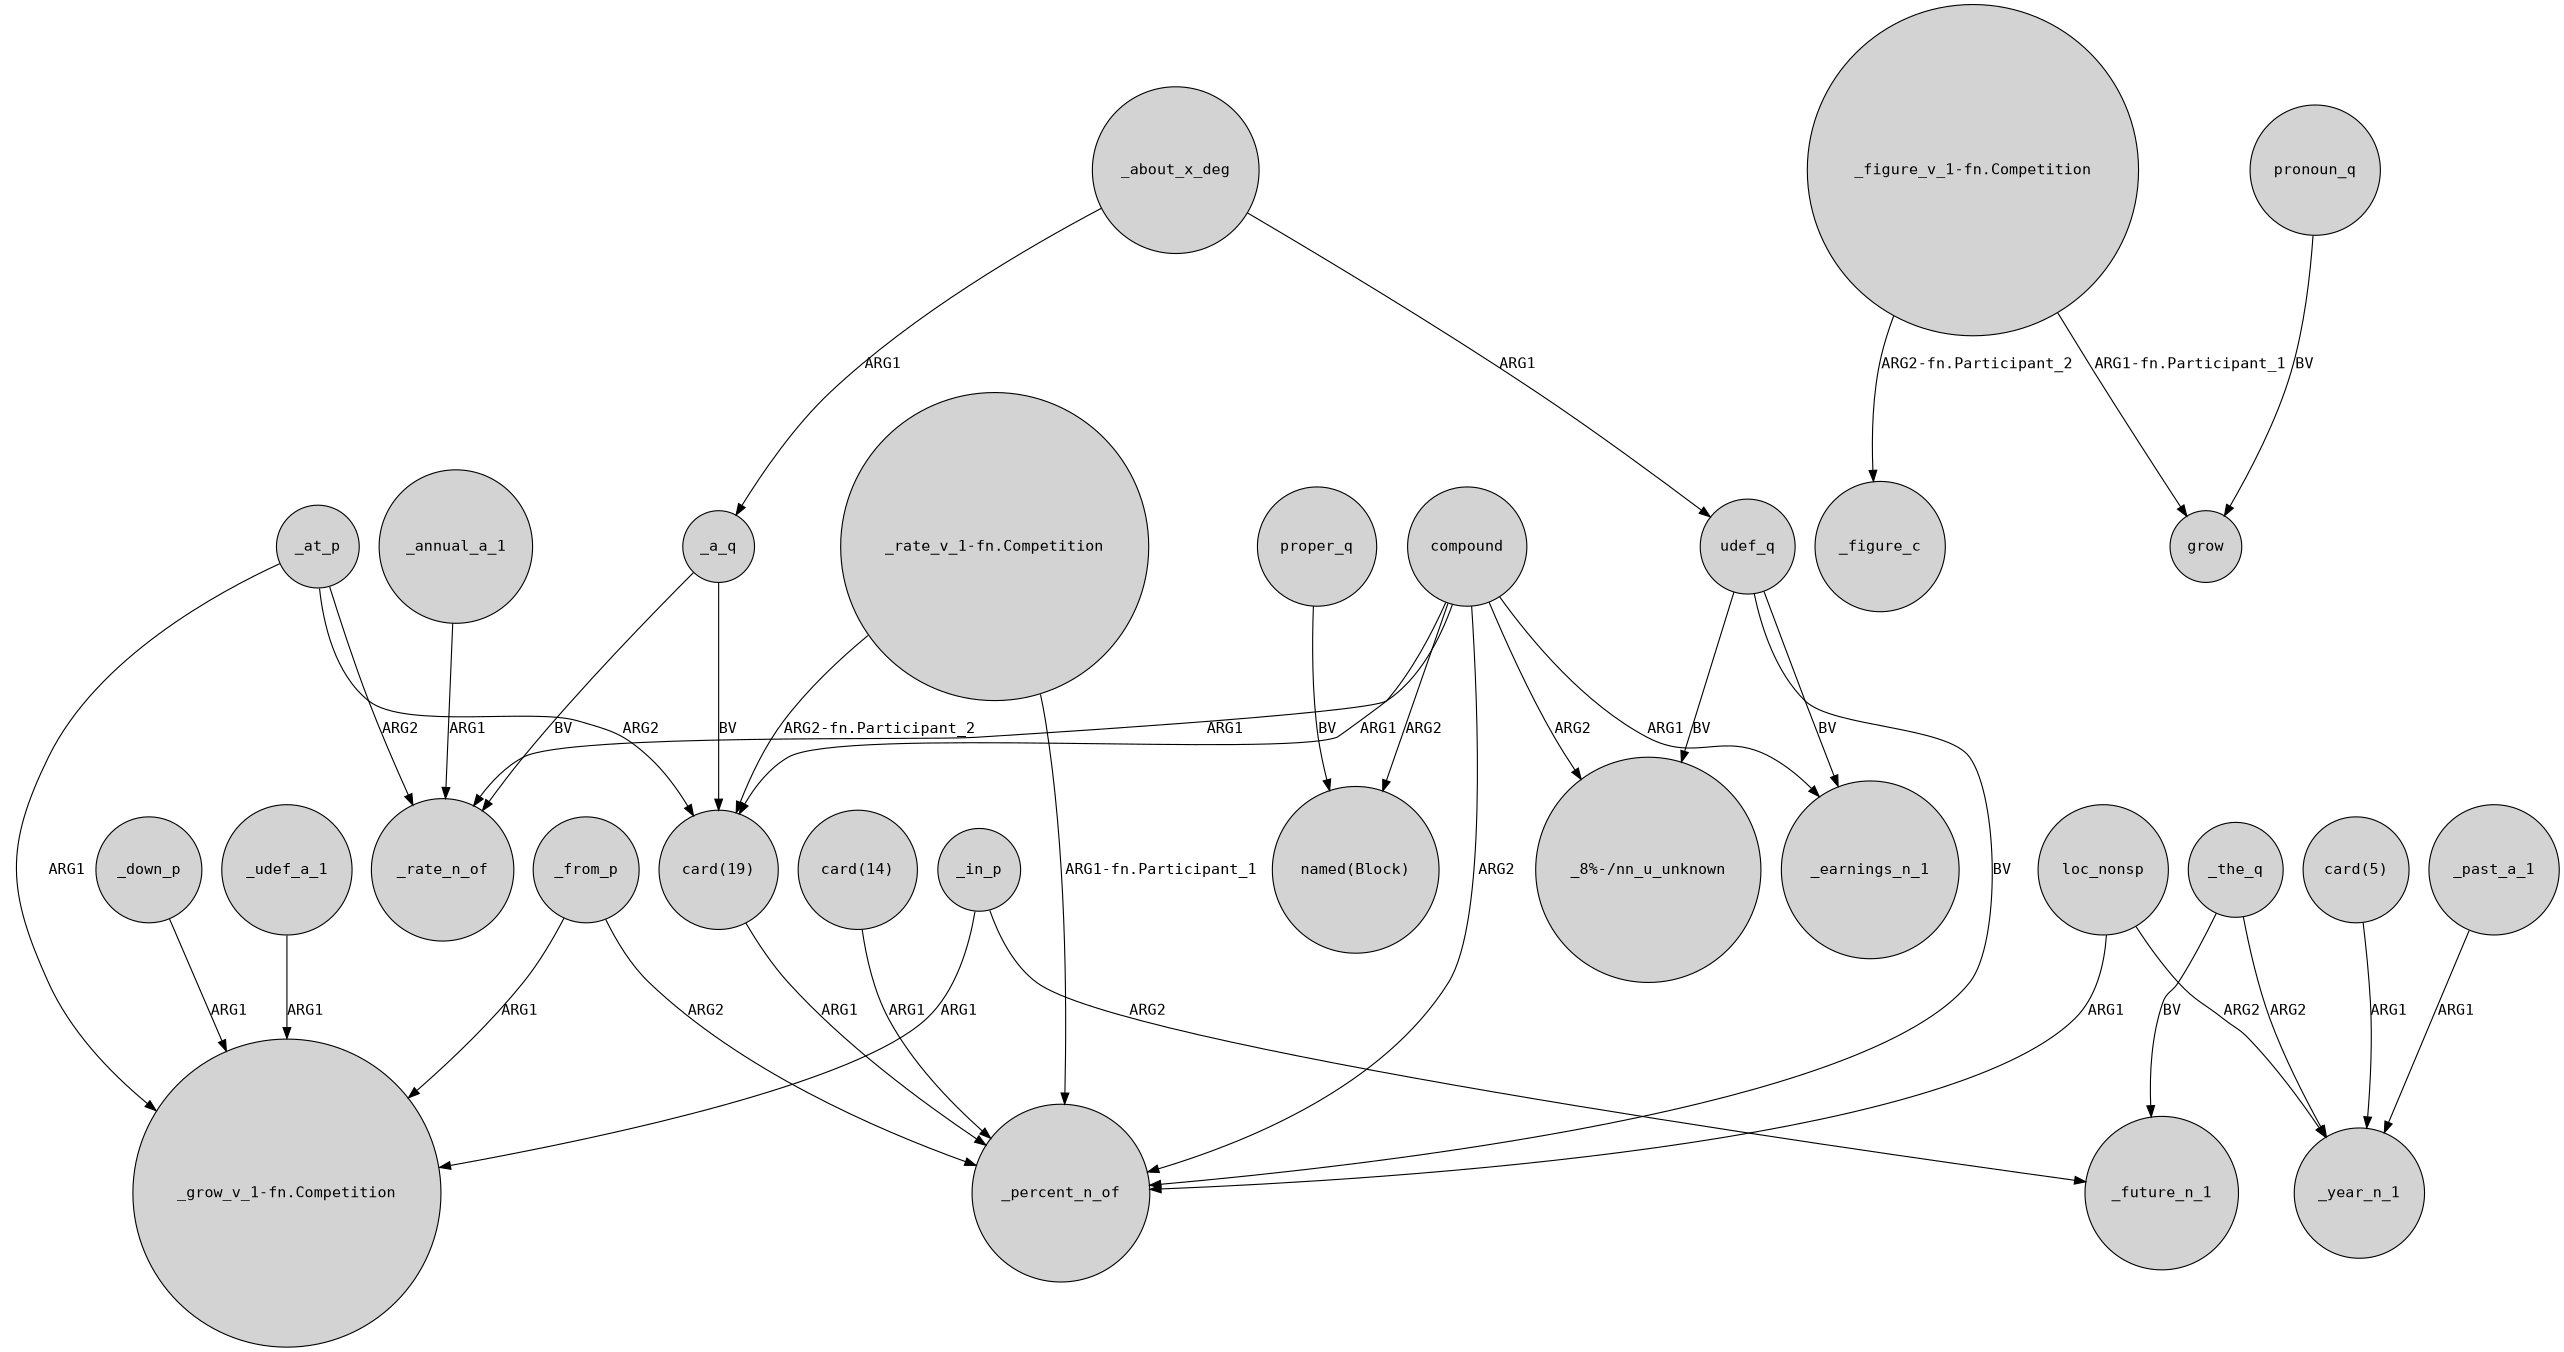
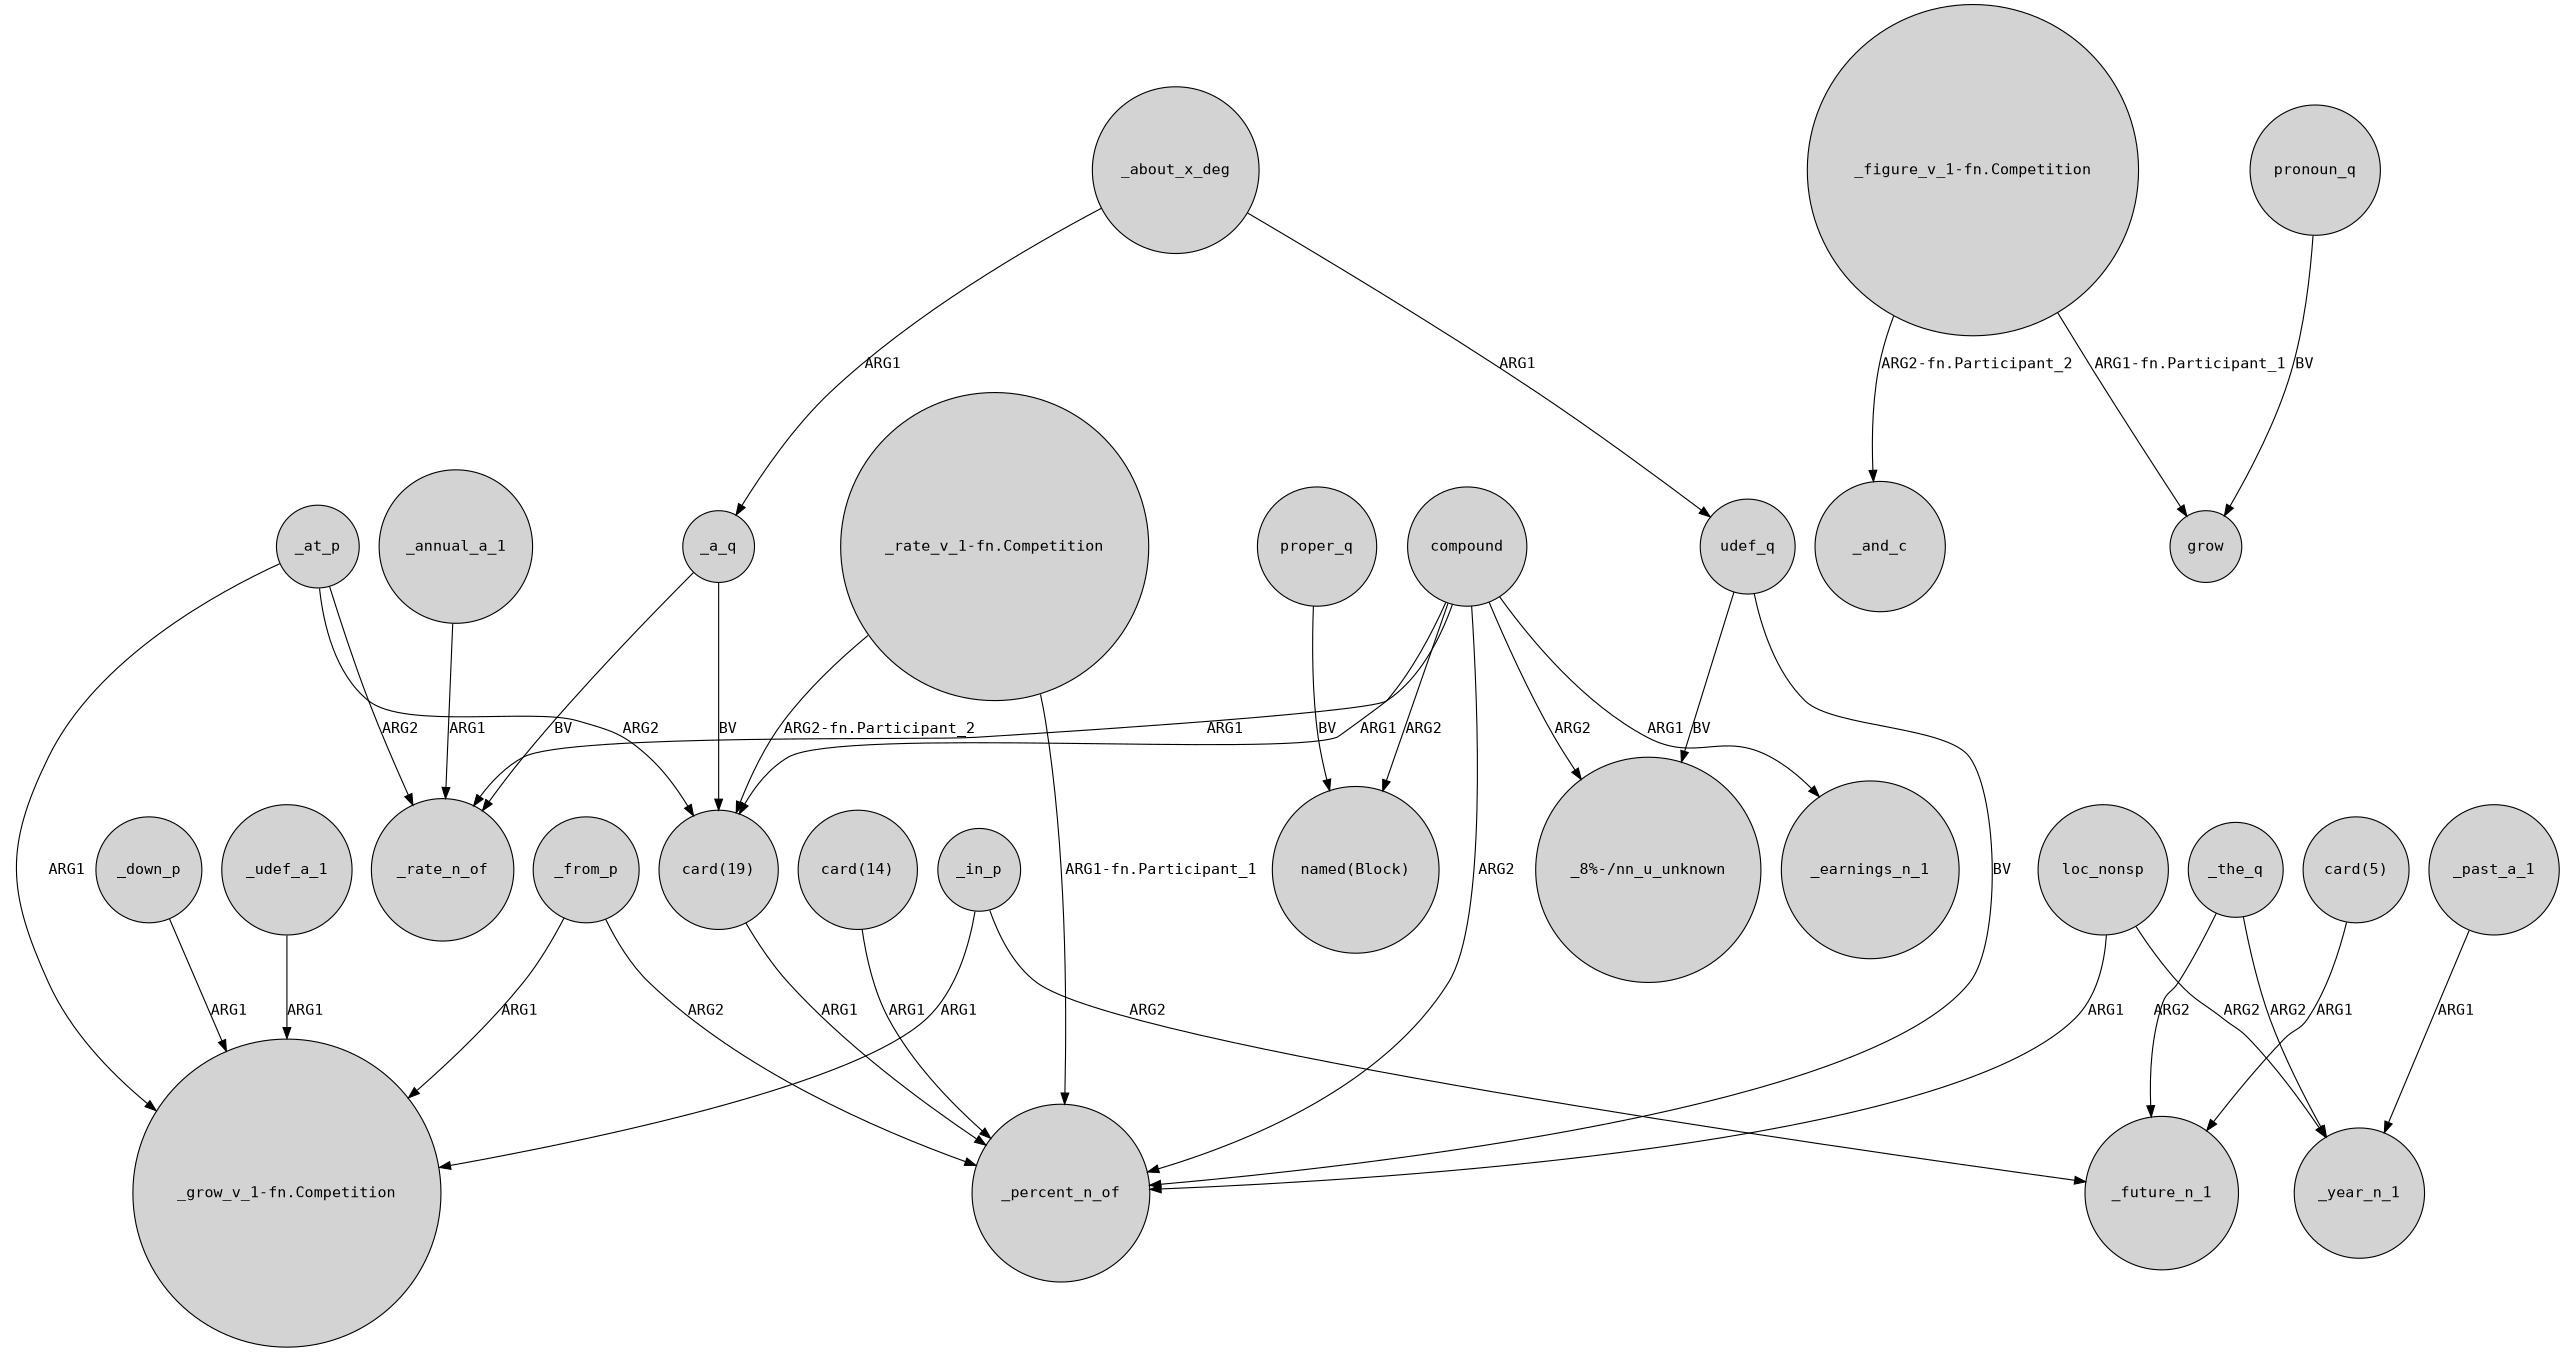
  digraph {
    fontname="DejaVu Sans Mono"
    node [fontname="DejaVu Sans Mono" shape=circle style=filled]
    edge [fontname="DejaVu Sans Mono"]
    compound
    "_8%-/nn_u_unknown"
    "named(Block)"
    _rate_n_of
    _percent_n_of
    _earnings_n_1
    n7 [label="card(19)"]
    udef_q
    n9 [label=_udef_a_1]
    "_grow_v_1-fn.Competition"
    _at_p
    n12 [label=grow]
    "_figure_v_1-fn.Competition"
-   _and_c [label=_figure_c]
+   _and_c
    "_rate_v_1-fn.Competition"
    loc_nonsp
    _year_n_1
    _about_x_deg
    _a_q
    _annual_a_1
    pronoun_q
    proper_q
    "card(14)"
    _the_q
    _future_n_1
    _down_p
    _from_p
    "card(5)"
    _past_a_1
    _in_p
    compound -> "_8%-/nn_u_unknown" [label=ARG2]
    compound -> "named(Block)" [label=ARG2]
    compound -> _rate_n_of [label=ARG1]
    compound -> _percent_n_of [label=ARG2]
    compound -> _earnings_n_1 [label=ARG1]
    compound -> n7 [label=ARG1]
    n7 -> _percent_n_of [label=ARG1]
    udef_q -> "_8%-/nn_u_unknown" [label=BV]
    udef_q -> _percent_n_of [label=BV]
-   udef_q -> _earnings_n_1 [label=BV]
    n9 -> "_grow_v_1-fn.Competition" [label=ARG1]
    _at_p -> _rate_n_of [label=ARG2]
    _at_p -> n7 [label=ARG2]
    _at_p -> "_grow_v_1-fn.Competition" [label=ARG1]
    "_figure_v_1-fn.Competition" -> n12 [label="ARG1-fn.Participant_1"]
    "_figure_v_1-fn.Competition" -> _and_c [label="ARG2-fn.Participant_2"]
    "_rate_v_1-fn.Competition" -> _percent_n_of [label="ARG1-fn.Participant_1"]
    "_rate_v_1-fn.Competition" -> n7 [label="ARG2-fn.Participant_2"]
    loc_nonsp -> _percent_n_of [label=ARG1]
    loc_nonsp -> _year_n_1 [label=ARG2]
    _about_x_deg -> udef_q [label=ARG1]
    _about_x_deg -> _a_q [label=ARG1]
    _a_q -> _rate_n_of [label=BV]
    _a_q -> n7 [label=BV]
    _annual_a_1 -> _rate_n_of [label=ARG1]
    pronoun_q -> n12 [label=BV]
    proper_q -> "named(Block)" [label=BV]
    "card(14)" -> _percent_n_of [label=ARG1]
    _the_q -> _year_n_1 [label=ARG2]
-   _the_q -> _future_n_1 [label=BV]
+   _the_q -> _future_n_1 [label=ARG2]
    _down_p -> "_grow_v_1-fn.Competition" [label=ARG1]
    _from_p -> _percent_n_of [label=ARG2]
    _from_p -> "_grow_v_1-fn.Competition" [label=ARG1]
-   "card(5)" -> _year_n_1 [label=ARG1]
+   "card(5)" -> _future_n_1 [label=ARG1]
    _past_a_1 -> _year_n_1 [label=ARG1]
    _in_p -> "_grow_v_1-fn.Competition" [label=ARG1]
    _in_p -> _future_n_1 [label=ARG2]
  }
